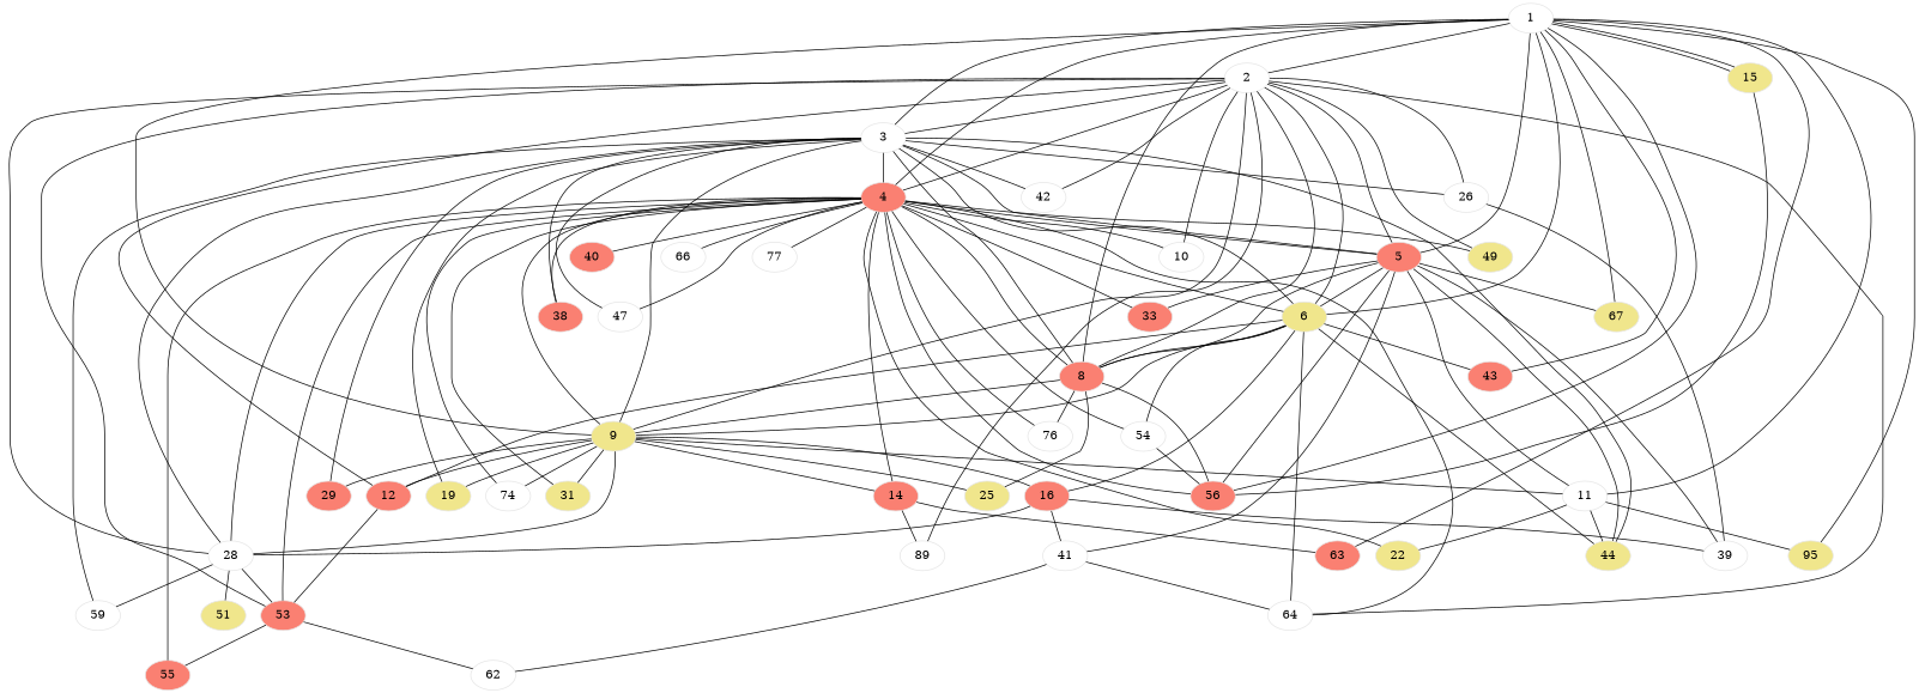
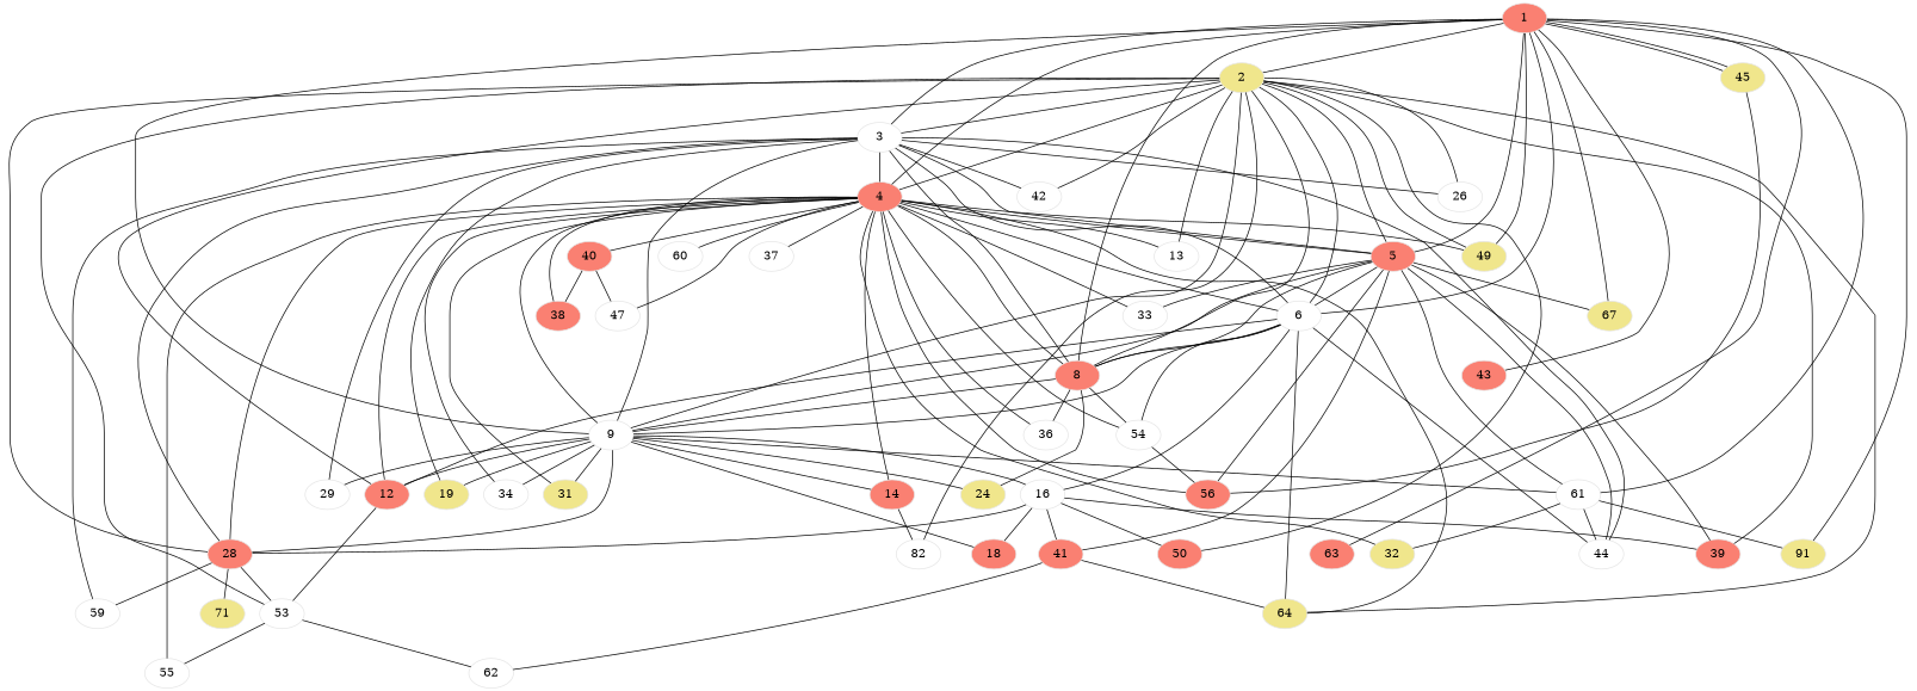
  graph {
    node [color=gray90 fillcolor=white style=filled]
-   1
-   2
+   1 [fillcolor=salmon]
+   2 [fillcolor=khaki]
    3 [super="+52"]
    4 [fillcolor=salmon super="+10+68+83+87+77+7+25"]
    5 [fillcolor=salmon super="+79+88+96"]
-   6 [fillcolor=khaki super="+20"]
+   6 [super="+20"]
    8 [fillcolor=salmon]
-   9 [fillcolor=khaki super="+23+21"]
-   11 [super="+17+32"]
-   15 [fillcolor=khaki]
+   9 [super="+23+21"]
+   11 [super="+17+32" label=61]
+   15 [fillcolor=khaki label=45]
    43 [fillcolor=salmon]
    49 [fillcolor=khaki]
    63 [fillcolor=salmon]
    67 [fillcolor=khaki]
-   91 [fillcolor=khaki label=95]
+   91 [fillcolor=khaki]
    12 [fillcolor=salmon]
-   13 [label=10]
+   13
    26
-   28 [super="+48+46"]
-   39 [super="+65"]
+   28 [fillcolor=salmon super="+48+46"]
+   39 [fillcolor=salmon super="+65"]
    42
-   53 [fillcolor=salmon super="+76+93"]
-   64 [super="+97+72"]
-   89
+   50 [fillcolor=salmon]
+   53 [super="+76+93"]
+   64 [fillcolor=khaki super="+97+72"]
+   89 [label=82]
    19 [fillcolor=khaki]
-   29 [fillcolor=salmon]
+   29
    38 [fillcolor=salmon]
-   44 [fillcolor=khaki super="+69"]
+   44 [super="+69"]
    47
    59
    14 [fillcolor=salmon]
-   22 [fillcolor=khaki]
+   22 [fillcolor=khaki label=32]
    31 [fillcolor=khaki]
-   33 [fillcolor=salmon]
-   34 [label=74]
-   36 [label=76]
-   37 [label=77]
+   33
+   34
+   36
+   37
    40 [fillcolor=salmon]
    54
-   55 [fillcolor=salmon]
+   55
    56 [fillcolor=salmon super="+82+85"]
-   60 [label=66]
-   41
-   16 [fillcolor=salmon]
-   24 [fillcolor=khaki label=25]
-   51 [fillcolor=khaki]
+   60
+   41 [fillcolor=salmon]
+   16
+   24 [fillcolor=khaki]
+   18 [fillcolor=salmon]
+   51 [fillcolor=khaki label=71]
    62
    1 -- 2
    1 -- 3
    1 -- 4 [weight=3]
    1 -- 5
    1 -- 6
    1 -- 8
    1 -- 9 [weight=2]
    1 -- 11 [weight=2]
    1 -- 15
    1 -- 15
    1 -- 43
-   1 -- 56
+   1 -- 49
    1 -- 63
    1 -- 67
    1 -- 91
    2 -- 3
    2 -- 4 [weight=3]
    2 -- 5
    2 -- 6
    2 -- 8
    2 -- 9
    2 -- 49
    2 -- 12
    2 -- 13
    2 -- 26
    2 -- 28
-   26 -- 39
+   2 -- 39
    2 -- 42
+   2 -- 50
    2 -- 53
    2 -- 64
    2 -- 89
    3 -- 4 [weight=3]
    3 -- 5 [weight=2]
    3 -- 6
    3 -- 8
    3 -- 9
    3 -- 26
    3 -- 28
    3 -- 42
    3 -- 19
    3 -- 29
-   3 -- 38
+   40 -- 38
    3 -- 44
-   3 -- 47
+   40 -- 47
    3 -- 59
    4 -- 5 [weight=6]
    4 -- 6 [weight=6]
    4 -- 8 [weight=3]
    4 -- 9 [weight=7]
    4 -- 49
-   4 -- 53
+   4 -- 12
    4 -- 13
    4 -- 28 [weight=4]
    4 -- 64
    4 -- 38
    4 -- 47
    4 -- 14 [weight=2]
    4 -- 22
    4 -- 31
    4 -- 33
    4 -- 34
    4 -- 36
    4 -- 37 [weight=2]
    4 -- 40 [weight=2]
    4 -- 54
    4 -- 55 [weight=2]
    4 -- 56 [weight=2]
    4 -- 60 [weight=2]
    5 -- 6 [weight=2]
    5 -- 8
+   5 -- 9 [weight=4]
    5 -- 11
    5 -- 67
    5 -- 39
    5 -- 44
    5 -- 33
    5 -- 56
    5 -- 41
    6 -- 8
    6 -- 9 [weight=2]
-   6 -- 43
    6 -- 12
    6 -- 64 [weight=2]
    6 -- 44
    6 -- 54
    6 -- 16
    8 -- 9
    8 -- 36
-   8 -- 56
+   8 -- 54
    8 -- 24
    9 -- 11
    9 -- 12
    9 -- 28 [weight=3]
    9 -- 19
    9 -- 29
    9 -- 14
    9 -- 31
    9 -- 34
    9 -- 16
    9 -- 24
+   9 -- 18
    11 -- 91
    11 -- 44
    11 -- 22
    15 -- 56
    12 -- 53
    28 -- 53 [weight=2]
    28 -- 59
    28 -- 51 [weight=2]
    53 -- 55
    53 -- 62
-   14 -- 63
    14 -- 89
    54 -- 56
    41 -- 64
    41 -- 62
    16 -- 28
    16 -- 39
+   16 -- 50
    16 -- 41
+   16 -- 18
  }
